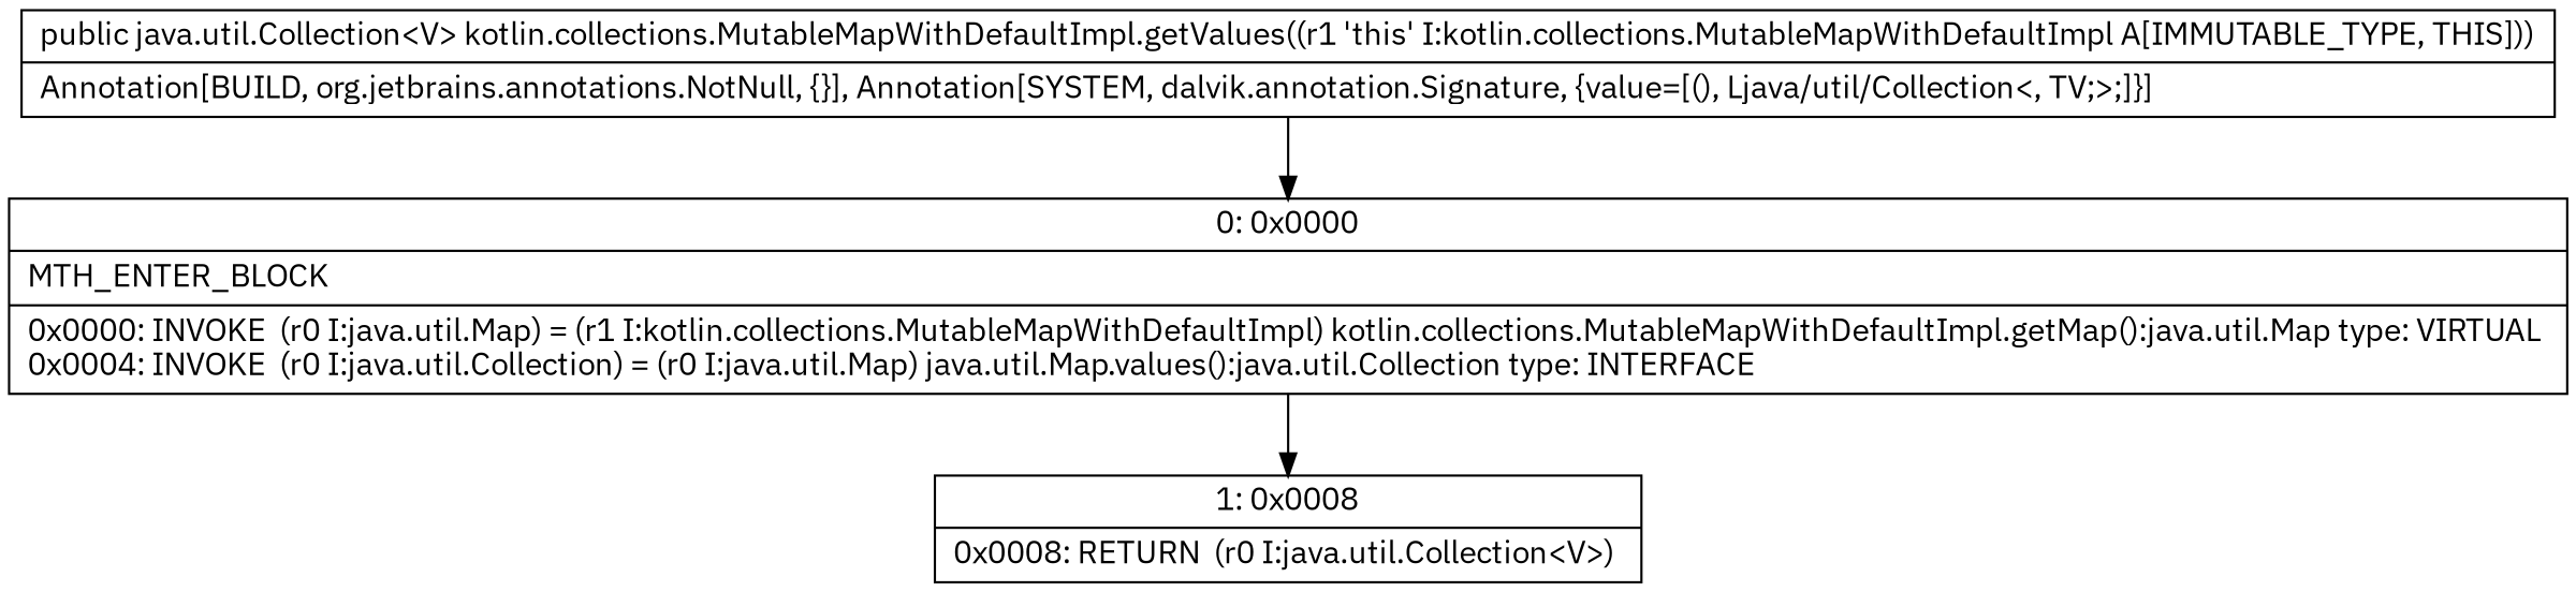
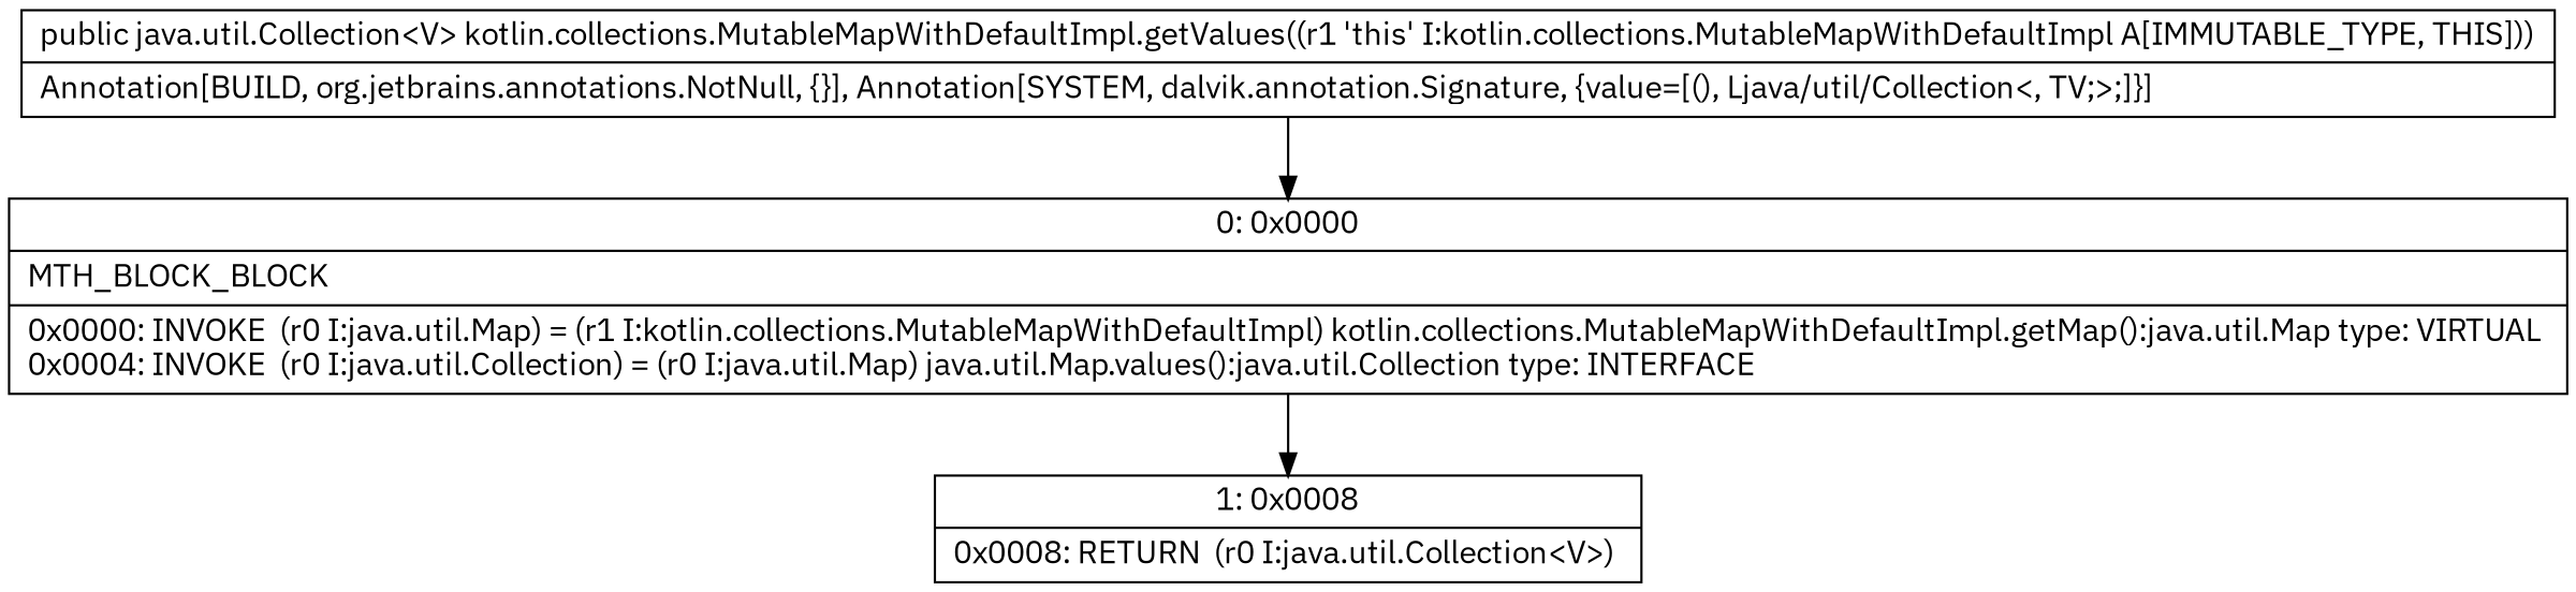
  digraph {
    fontname="IBM Plex Sans"
    node [shape=record fontname="IBM Plex Sans"]
    edge [style=solid fontname="IBM Plex Sans"]
-   n1 [label="{0\:\ 0x0000|MTH_ENTER_BLOCK\l|0x0000: INVOKE  (r0 I:java.util.Map) = (r1 I:kotlin.collections.MutableMapWithDefaultImpl) kotlin.collections.MutableMapWithDefaultImpl.getMap():java.util.Map type: VIRTUAL \l0x0004: INVOKE  (r0 I:java.util.Collection) = (r0 I:java.util.Map) java.util.Map.values():java.util.Collection type: INTERFACE \l}"]
+   n1 [label="{0\:\ 0x0000|MTH_BLOCK_BLOCK\l|0x0000: INVOKE  (r0 I:java.util.Map) = (r1 I:kotlin.collections.MutableMapWithDefaultImpl) kotlin.collections.MutableMapWithDefaultImpl.getMap():java.util.Map type: VIRTUAL \l0x0004: INVOKE  (r0 I:java.util.Collection) = (r0 I:java.util.Map) java.util.Map.values():java.util.Collection type: INTERFACE \l}"]
    n2 [label="{1\:\ 0x0008|0x0008: RETURN  (r0 I:java.util.Collection\<V\>) \l}"]
    n3 [label="{public java.util.Collection\<V\> kotlin.collections.MutableMapWithDefaultImpl.getValues((r1 'this' I:kotlin.collections.MutableMapWithDefaultImpl A[IMMUTABLE_TYPE, THIS]))  | Annotation[BUILD, org.jetbrains.annotations.NotNull, \{\}], Annotation[SYSTEM, dalvik.annotation.Signature, \{value=[(), Ljava\/util\/Collection\<, TV;\>;]\}]\l}"]
    n1 -> n2
    n3 -> n1
  }
